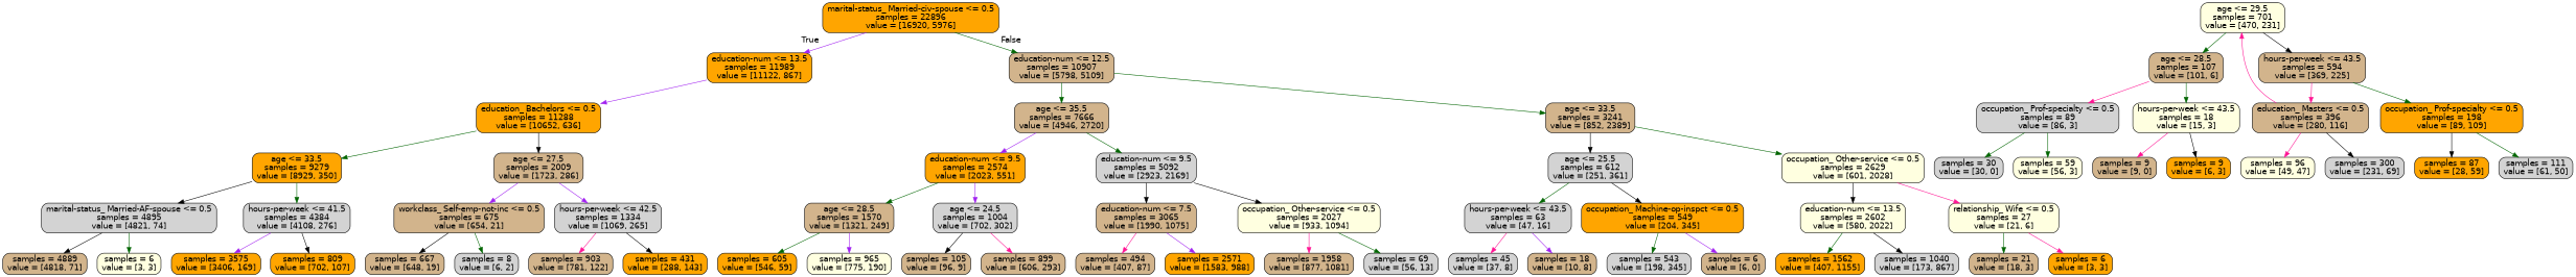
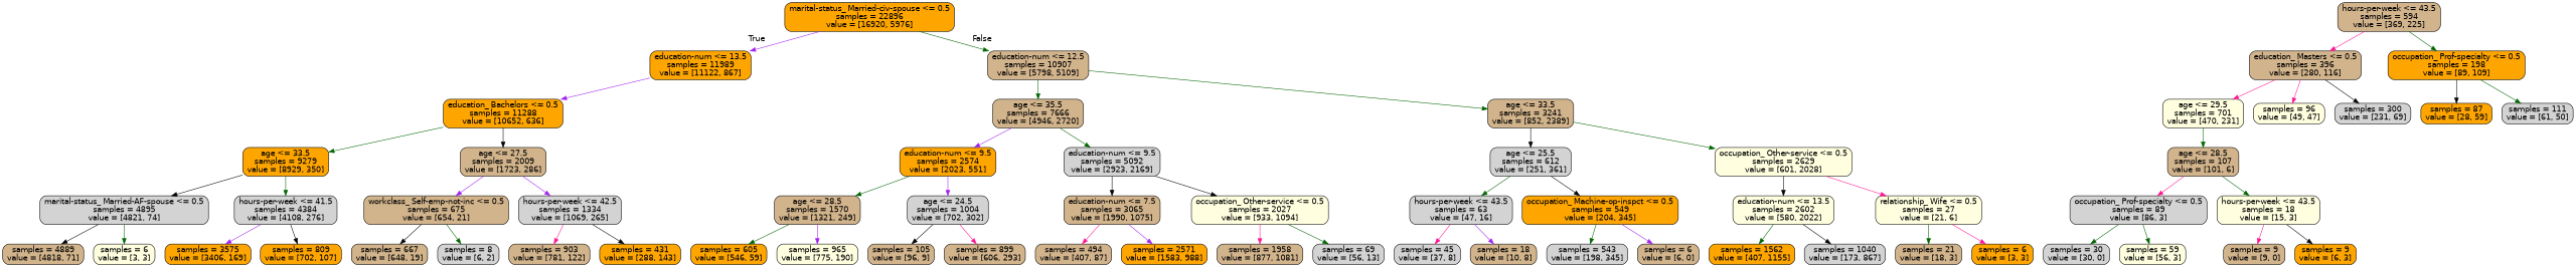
  digraph {
    node [color=black fillcolor=tan fontname=helvetica shape=box style="filled, rounded"]
    edge [color=darkgreen fontname=helvetica]
    n1 [fillcolor=orange label="marital-status_ Married-civ-spouse <= 0.5\nsamples = 22896\nvalue = [16920, 5976]"]
    n2 [fillcolor=orange label="education-num <= 13.5\nsamples = 11989\nvalue = [11122, 867]"]
    n3 [label="education-num <= 12.5\nsamples = 10907\nvalue = [5798, 5109]"]
    n4 [fillcolor=orange label="education_ Bachelors <= 0.5\nsamples = 11288\nvalue = [10652, 636]"]
    n5 [label="age <= 35.5\nsamples = 7666\nvalue = [4946, 2720]"]
    n6 [label="age <= 33.5\nsamples = 3241\nvalue = [852, 2389]"]
    n7 [fillcolor=orange label="age <= 33.5\nsamples = 9279\nvalue = [8929, 350]"]
    n8 [label="age <= 27.5\nsamples = 2009\nvalue = [1723, 286]"]
    n9 [fillcolor=lightyellow label="age <= 29.5\nsamples = 701\nvalue = [470, 231]"]
    n10 [label="age <= 28.5\nsamples = 107\nvalue = [101, 6]"]
    n11 [label="hours-per-week <= 43.5\nsamples = 594\nvalue = [369, 225]"]
    n12 [fillcolor=lightgrey label="marital-status_ Married-AF-spouse <= 0.5\nsamples = 4895\nvalue = [4821, 74]"]
    n13 [fillcolor=lightgrey label="hours-per-week <= 41.5\nsamples = 4384\nvalue = [4108, 276]"]
    n14 [label="workclass_ Self-emp-not-inc <= 0.5\nsamples = 675\nvalue = [654, 21]"]
    n15 [fillcolor=lightgrey label="hours-per-week <= 42.5\nsamples = 1334\nvalue = [1069, 265]"]
    n16 [label="samples = 4889\nvalue = [4818, 71]"]
    n17 [fillcolor=lightyellow label="samples = 6\nvalue = [3, 3]"]
    n18 [fillcolor=orange label="samples = 3575\nvalue = [3406, 169]"]
    n19 [fillcolor=orange label="samples = 809\nvalue = [702, 107]"]
    n20 [label="samples = 667\nvalue = [648, 19]"]
    n21 [fillcolor=lightgrey label="samples = 8\nvalue = [6, 2]"]
    n22 [label="samples = 903\nvalue = [781, 122]"]
    n23 [fillcolor=orange label="samples = 431\nvalue = [288, 143]"]
    n24 [fillcolor=lightgrey label="occupation_ Prof-specialty <= 0.5\nsamples = 89\nvalue = [86, 3]"]
    n25 [fillcolor=lightyellow label="hours-per-week <= 43.5\nsamples = 18\nvalue = [15, 3]"]
    n26 [label="education_ Masters <= 0.5\nsamples = 396\nvalue = [280, 116]"]
    n27 [fillcolor=orange label="occupation_ Prof-specialty <= 0.5\nsamples = 198\nvalue = [89, 109]"]
    n28 [fillcolor=lightgrey label="samples = 30\nvalue = [30, 0]"]
    n29 [fillcolor=lightyellow label="samples = 59\nvalue = [56, 3]"]
    n30 [label="samples = 9\nvalue = [9, 0]"]
    n31 [fillcolor=orange label="samples = 9\nvalue = [6, 3]"]
    n32 [fillcolor=lightyellow label="samples = 96\nvalue = [49, 47]"]
    n33 [fillcolor=lightgrey label="samples = 300\nvalue = [231, 69]"]
    n34 [fillcolor=orange label="samples = 87\nvalue = [28, 59]"]
    n35 [fillcolor=lightgrey label="samples = 111\nvalue = [61, 50]"]
    n36 [fillcolor=orange label="education-num <= 9.5\nsamples = 2574\nvalue = [2023, 551]"]
    n37 [fillcolor=lightgrey label="education-num <= 9.5\nsamples = 5092\nvalue = [2923, 2169]"]
    n38 [fillcolor=lightgrey label="age <= 25.5\nsamples = 612\nvalue = [251, 361]"]
    n39 [fillcolor=lightyellow label="occupation_ Other-service <= 0.5\nsamples = 2629\nvalue = [601, 2028]"]
    n40 [label="age <= 28.5\nsamples = 1570\nvalue = [1321, 249]"]
    n41 [fillcolor=lightgrey label="age <= 24.5\nsamples = 1004\nvalue = [702, 302]"]
    n42 [label="education-num <= 7.5\nsamples = 3065\nvalue = [1990, 1075]"]
    n43 [fillcolor=lightyellow label="occupation_ Other-service <= 0.5\nsamples = 2027\nvalue = [933, 1094]"]
    n44 [fillcolor=orange label="samples = 605\nvalue = [546, 59]"]
    n45 [fillcolor=lightyellow label="samples = 965\nvalue = [775, 190]"]
    n46 [label="samples = 105\nvalue = [96, 9]"]
    n47 [label="samples = 899\nvalue = [606, 293]"]
    n48 [label="samples = 494\nvalue = [407, 87]"]
    n49 [fillcolor=orange label="samples = 2571\nvalue = [1583, 988]"]
    n50 [label="samples = 1958\nvalue = [877, 1081]"]
    n51 [fillcolor=lightgrey label="samples = 69\nvalue = [56, 13]"]
    n52 [fillcolor=lightgrey label="hours-per-week <= 43.5\nsamples = 63\nvalue = [47, 16]"]
    n53 [fillcolor=orange label="occupation_ Machine-op-inspct <= 0.5\nsamples = 549\nvalue = [204, 345]"]
    n54 [fillcolor=lightyellow label="education-num <= 13.5\nsamples = 2602\nvalue = [580, 2022]"]
    n55 [fillcolor=lightyellow label="relationship_ Wife <= 0.5\nsamples = 27\nvalue = [21, 6]"]
    n56 [fillcolor=lightgrey label="samples = 45\nvalue = [37, 8]"]
    n57 [label="samples = 18\nvalue = [10, 8]"]
    n58 [fillcolor=lightgrey label="samples = 543\nvalue = [198, 345]"]
    n59 [label="samples = 6\nvalue = [6, 0]"]
    n60 [fillcolor=orange label="samples = 1562\nvalue = [407, 1155]"]
    n61 [fillcolor=lightgrey label="samples = 1040\nvalue = [173, 867]"]
    n62 [label="samples = 21\nvalue = [18, 3]"]
    n63 [fillcolor=orange label="samples = 6\nvalue = [3, 3]"]
    n1 -> n2 [color=purple headlabel=True labelangle=45 labeldistance=2.5]
    n1 -> n3 [headlabel=False labelangle=-45 labeldistance=2.5]
    n2 -> n4 [color=purple]
    n3 -> n5
    n3 -> n6
    n4 -> n7
    n4 -> n8 [color=black]
    n5 -> n36 [color=purple]
    n5 -> n37
    n6 -> n38 [color=black]
    n6 -> n39
    n7 -> n12 [color=black]
    n7 -> n13
    n8 -> n14 [color=purple]
    n8 -> n15 [color=purple]
    n9 -> n10
-   n9 -> n11 [color=black]
    n10 -> n24 [color=deeppink]
    n10 -> n25
    n11 -> n26 [color=deeppink]
    n11 -> n27
    n12 -> n16 [color=black]
    n12 -> n17
    n13 -> n18 [color=purple]
    n13 -> n19 [color=black]
    n14 -> n20 [color=black]
    n14 -> n21
    n15 -> n22 [color=deeppink]
    n15 -> n23 [color=black]
    n24 -> n28
    n24 -> n29
    n25 -> n30 [color=deeppink]
    n25 -> n31 [color=black]
    n26 -> n9 [color=deeppink]
    n26 -> n32 [color=deeppink]
    n26 -> n33 [color=black]
    n27 -> n34 [color=black]
    n27 -> n35
    n36 -> n40
    n36 -> n41 [color=purple]
    n37 -> n42 [color=black]
    n37 -> n43 [color=black]
    n38 -> n52
    n38 -> n53 [color=black]
    n39 -> n54 [color=black]
    n39 -> n55 [color=deeppink]
    n40 -> n44
    n40 -> n45 [color=purple]
    n41 -> n46 [color=black]
    n41 -> n47 [color=deeppink]
    n42 -> n48 [color=deeppink]
    n42 -> n49 [color=purple]
    n43 -> n50 [color=deeppink]
    n43 -> n51
    n52 -> n56 [color=deeppink]
    n52 -> n57 [color=purple]
    n53 -> n58
    n53 -> n59 [color=purple]
    n54 -> n60
    n54 -> n61 [color=black]
    n55 -> n62
    n55 -> n63 [color=deeppink]
  }
